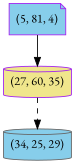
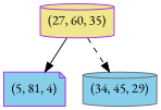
  digraph {
    fontname="EB Garamond"
    node [color=purple fillcolor=skyblue fontname="EB Garamond" shape=cylinder style=filled]
    edge [fontname="EB Garamond"]
    "(5, 81, 4)" [shape=note]
    n2 [fillcolor=khaki label="(27, 60, 35)"]
-   "(34, 45, 29)" [color=gray40 label="(34, 25, 29)"]
-   "(5, 81, 4)" -> n2 [style=solid]
+   "(34, 45, 29)" [color=gray40]
+   n2 -> "(5, 81, 4)" [style=solid]
    n2 -> "(34, 45, 29)" [style=dashed]
  }
